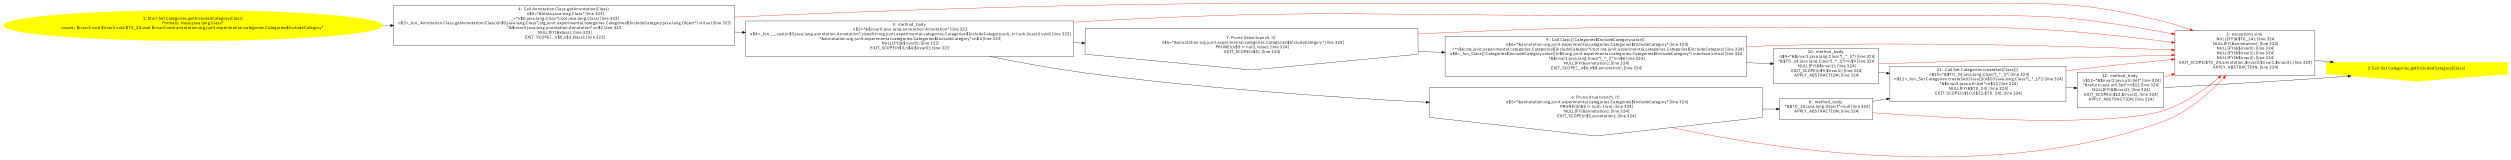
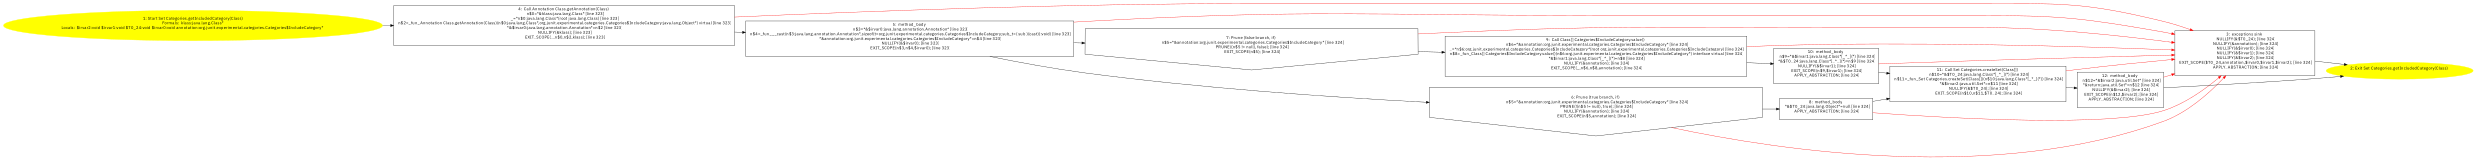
  digraph {
    rankdir=LR
    fontname="IBM Plex Sans"
    node [fontname="IBM Plex Sans" shape=box]
    edge [fontname="IBM Plex Sans"]
    n1 [color=yellow label="1: Start Set Categories.getIncludedCategory(Class)\nFormals:  klass:java.lang.Class*\nLocals:  $irvar2:void $irvar1:void $T0_24:void $irvar0:void annotation:org.junit.experimental.categories.Categories$IncludeCategory* \n  " style=filled shape=""]
    n2 [label="4:  Call Annotation Class.getAnnotation(Class) \n   n$0=*&klass:java.lang.Class* [line 323]\n  _=*n$0:java.lang.Class*(root java.lang.Class) [line 323]\n  n$2=_fun_Annotation Class.getAnnotation(Class)(n$0:java.lang.Class*,org.junit.experimental.categories.Categories$IncludeCategory:java.lang.Object*) virtual [line 323]\n  *&$irvar0:java.lang.annotation.Annotation*=n$2 [line 323]\n  NULLIFY(&klass); [line 323]\n  EXIT_SCOPE(_,n$0,n$2,klass); [line 323]\n "]
    n3 [label="3:  exceptions sink \n   NULLIFY(&$T0_24); [line 324]\n  NULLIFY(&annotation); [line 324]\n  NULLIFY(&$irvar0); [line 324]\n  NULLIFY(&$irvar1); [line 324]\n  NULLIFY(&$irvar2); [line 324]\n  EXIT_SCOPE($T0_24,annotation,$irvar0,$irvar1,$irvar2); [line 324]\n  APPLY_ABSTRACTION; [line 324]\n "]
    n4 [label="5:  method_body \n   n$3=*&$irvar0:java.lang.annotation.Annotation* [line 323]\n  n$4=_fun___cast(n$3:java.lang.annotation.Annotation*,sizeof(t=org.junit.experimental.categories.Categories$IncludeCategory;sub_t=( sub )(cast)):void) [line 323]\n  *&annotation:org.junit.experimental.categories.Categories$IncludeCategory*=n$4 [line 323]\n  NULLIFY(&$irvar0); [line 323]\n  EXIT_SCOPE(n$3,n$4,$irvar0); [line 323]\n "]
-   n5 [color=yellow label="2: Exit Set Categories.getIncludedCategory(Class) \n  " style=filled shape=invhouse]
+   n5 [color=yellow label="2: Exit Set Categories.getIncludedCategory(Class) \n  " style=filled shape=""]
    n6 [label="6: Prune (true branch, if) \n   n$5=*&annotation:org.junit.experimental.categories.Categories$IncludeCategory* [line 324]\n  PRUNE(!(n$5 != null), true); [line 324]\n  NULLIFY(&annotation); [line 324]\n  EXIT_SCOPE(n$5,annotation); [line 324]\n " shape=invhouse]
    n7 [label="7: Prune (false branch, if) \n   n$5=*&annotation:org.junit.experimental.categories.Categories$IncludeCategory* [line 324]\n  PRUNE((n$5 != null), false); [line 324]\n  EXIT_SCOPE(n$5); [line 324]\n " shape=invhouse]
    n8 [label="8:  method_body \n   *&$T0_24:java.lang.Object*=null [line 324]\n  APPLY_ABSTRACTION; [line 324]\n "]
    n9 [label="9:  Call Class[] Categories$IncludeCategory.value() \n   n$6=*&annotation:org.junit.experimental.categories.Categories$IncludeCategory* [line 324]\n  _=*n$6:org.junit.experimental.categories.Categories$IncludeCategory*(root org.junit.experimental.categories.Categories$IncludeCategory) [line 324]\n  n$8=_fun_Class[] Categories$IncludeCategory.value()(n$6:org.junit.experimental.categories.Categories$IncludeCategory*) interface virtual [line 324]\n  *&$irvar1:java.lang.Class*[_*_](*)=n$8 [line 324]\n  NULLIFY(&annotation); [line 324]\n  EXIT_SCOPE(_,n$6,n$8,annotation); [line 324]\n "]
    n10 [label="11:  Call Set Categories.createSet(Class[]) \n   n$10=*&$T0_24:java.lang.Class*[_*_](*) [line 324]\n  n$11=_fun_Set Categories.createSet(Class[])(n$10:java.lang.Class*[_*_](*)) [line 324]\n  *&$irvar2:java.util.Set*=n$11 [line 324]\n  NULLIFY(&$T0_24); [line 324]\n  EXIT_SCOPE(n$10,n$11,$T0_24); [line 324]\n "]
    n11 [label="10:  method_body \n   n$9=*&$irvar1:java.lang.Class*[_*_](*) [line 324]\n  *&$T0_24:java.lang.Class*[_*_](*)=n$9 [line 324]\n  NULLIFY(&$irvar1); [line 324]\n  EXIT_SCOPE(n$9,$irvar1); [line 324]\n  APPLY_ABSTRACTION; [line 324]\n "]
    n12 [label="12:  method_body \n   n$12=*&$irvar2:java.util.Set* [line 324]\n  *&return:java.util.Set*=n$12 [line 324]\n  NULLIFY(&$irvar2); [line 324]\n  EXIT_SCOPE(n$12,$irvar2); [line 324]\n  APPLY_ABSTRACTION; [line 324]\n "]
    n1 -> n2
    n2 -> n3 [color=red]
    n2 -> n4
    n3 -> n5
    n4 -> n3 [color=red]
    n4 -> n6
    n4 -> n7
    n6 -> n3 [color=red]
    n6 -> n8
    n7 -> n3 [color=red]
    n7 -> n9
    n8 -> n3 [color=red]
    n8 -> n10
    n9 -> n3 [color=red]
    n9 -> n11
    n10 -> n3 [color=red]
    n10 -> n12
    n11 -> n3 [color=red]
    n11 -> n10
    n12 -> n3 [color=red]
    n12 -> n5
  }
